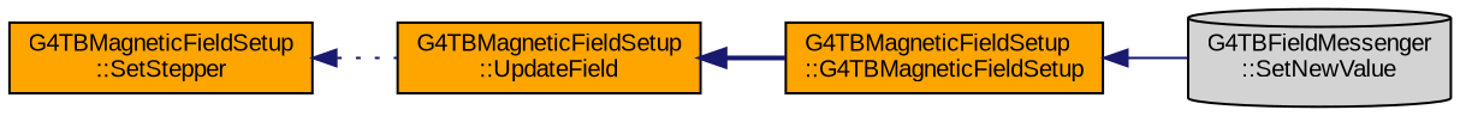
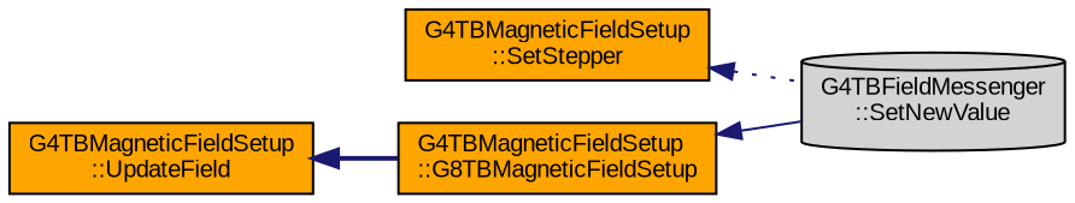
  digraph {
    fontname="Liberation Sans"
    rankdir=LR
    node [color=black fillcolor=orange fontname="Liberation Sans" fontsize=10 shape=box style=filled]
    edge [color=midnightblue dir=back fontname="Liberation Sans" fontsize=10 labelfontname=FreeSans labelfontsize=10]
    n1 [fontcolor=black height=0.2 label="G4TBMagneticFieldSetup\l::SetStepper" width=0.4]
    n2 [height=0.2 label="G4TBMagneticFieldSetup\l::UpdateField" width=0.4]
-   n3 [height=0.2 label="G4TBMagneticFieldSetup\l::G4TBMagneticFieldSetup" width=0.4]
+   n3 [height=0.2 label="G4TBMagneticFieldSetup\l::G8TBMagneticFieldSetup" width=0.4]
    n4 [fillcolor=lightgrey height=0.2 label="G4TBFieldMessenger\l::SetNewValue" shape=cylinder width=0.4]
-   n1 -> n2 [style=dotted]
+   n1 -> n4 [style=dotted]
    n2 -> n3 [style=bold]
    n3 -> n4 [style=solid]
  }
